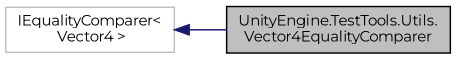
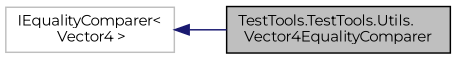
  digraph {
    rankdir=LR
    fontname=Montserrat
    node [fontname=Montserrat fontsize=10 shape=record style=filled]
-   n1 [color=black fillcolor=grey75 fontcolor=black height=0.2 label="UnityEngine.TestTools.Utils.\lVector4EqualityComparer" width=0.4]
+   n1 [color=black fillcolor=grey75 fontcolor=black height=0.2 label="TestTools.TestTools.Utils.\lVector4EqualityComparer" width=0.4]
    n2 [color=grey75 fillcolor=white height=0.2 label="IEqualityComparer\<\l Vector4 \>" width=0.4]
    n2 -> n1 [color=midnightblue dir=back fontname=Montserrat fontsize=10 labelfontname=Helvetica labelfontsize=10 style=solid]
  }
